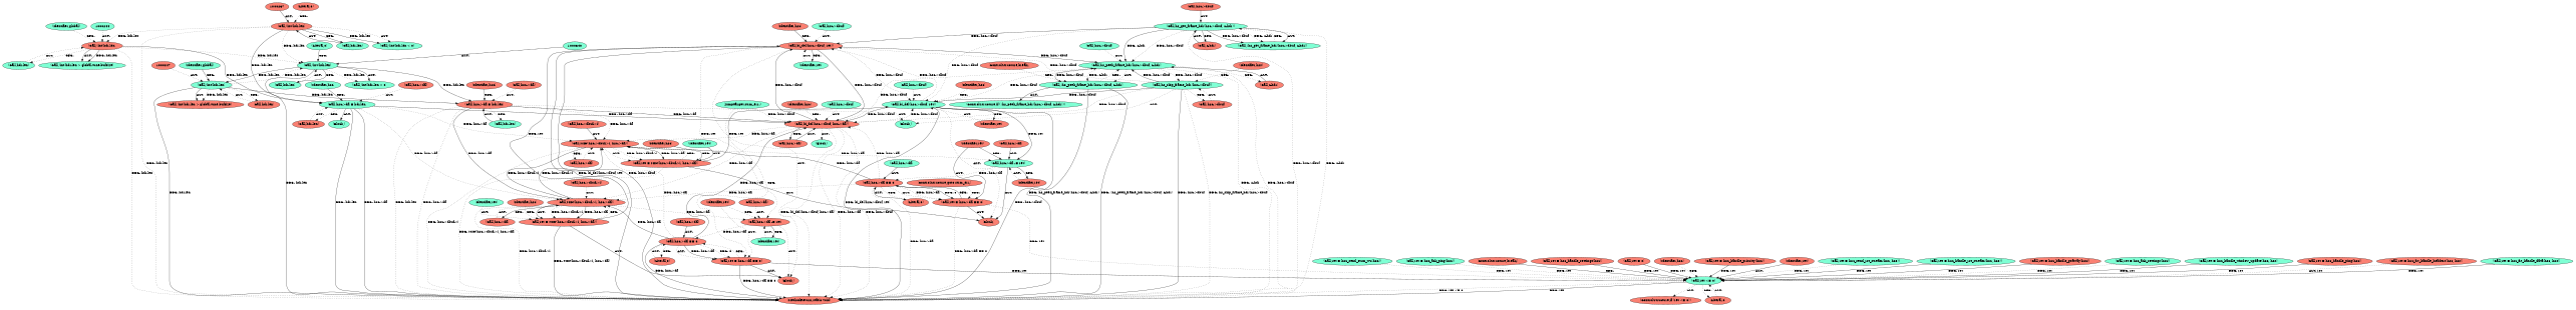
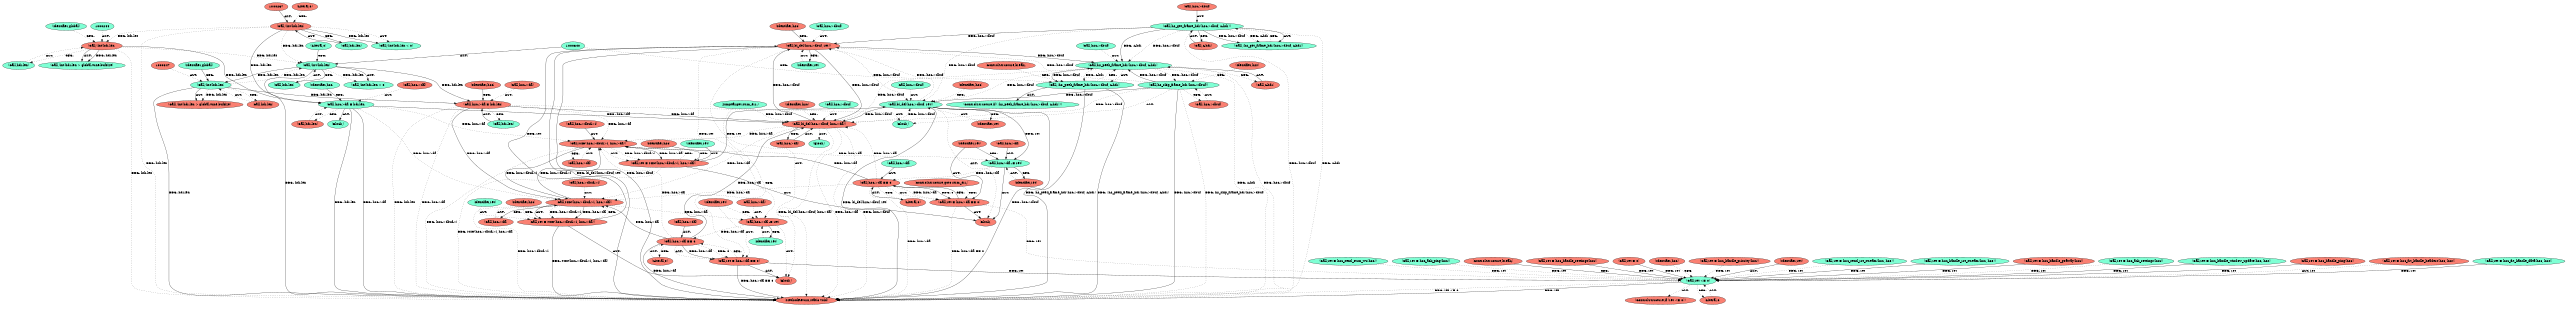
  digraph {
    node [fillcolor=salmon style=filled]
    edge [style=dotted]
    n1 [label="(Call,bi_del(h2c->dbuf, ret))"]
    n2 [fillcolor=aquamarine label="(Call,h2_peek_frame_hdr(h2c->dbuf, &hdr))"]
    n3 [fillcolor=aquamarine label="(Call,bi_del(h2c->dbuf, ret))"]
    n4 [label="(Call,bi_del(h2c->dbuf, h2c->dfl))"]
    n5 [label="(Call,h2c->dfl -= ret)"]
    n6 [label="(MethodReturn,static void)"]
    n7 [fillcolor=aquamarine label="(Identifier,ret)"]
    n8 [label="(Block,)"]
    n9 [fillcolor=aquamarine label="(Call,h2_skip_frame_hdr(h2c->dbuf))"]
    n10 [fillcolor=aquamarine label="(Call,!h2_peek_frame_hdr(h2c->dbuf, &hdr))"]
    n11 [label="(Call,&hdr)"]
    n12 [fillcolor=aquamarine label="(Call,h2c->dfl -= ret)"]
    n13 [label="(Block,)"]
    n14 [label="(Identifier,ret)"]
    n15 [label="(Call,MIN(h2c->dbuf->i, h2c->dfl))"]
    n16 [label="(Call,MIN(h2c->dbuf->i, h2c->dfl))"]
    n17 [label="(Call,h2c->dfl)"]
    n18 [fillcolor=aquamarine label="(Block,)"]
    n19 [label="(Call,h2c->dfl == 0)"]
    n20 [fillcolor=aquamarine label="(Identifier,ret)"]
    n21 [fillcolor=aquamarine label="(Block,)"]
    n22 [label="(Call,h2c->dbuf)"]
    n23 [fillcolor=aquamarine label="(ControlStructure,if (!h2_peek_frame_hdr(h2c->dbuf, &hdr)))"]
    n24 [fillcolor=aquamarine label="(Call,h2_get_frame_hdr(h2c->dbuf, &hdr))"]
    n25 [label="(Call,&hdr)"]
    n26 [fillcolor=aquamarine label="(Call,!h2_get_frame_hdr(h2c->dbuf, &hdr))"]
    n27 [label="(Call,h2c->dfl == 0)"]
    n28 [label="(Identifier,ret)"]
    n29 [label="(Call,ret = MIN(h2c->dbuf->i, h2c->dfl))"]
    n30 [label="(Call,h2c->dfl)"]
    n31 [label="(Call,ret = MIN(h2c->dbuf->i, h2c->dfl))"]
    n32 [label="(Call,h2c->dfl)"]
    n33 [label="(Call,ret = h2c->dfl == 0)"]
    n34 [label="(Literal,0)"]
    n35 [fillcolor=aquamarine label="(Call,ret <= 0)"]
    n36 [fillcolor=aquamarine label="(Call,h2c->dfl = hdr.len)"]
    n37 [fillcolor=aquamarine label="(Block,)"]
    n38 [label="(Call,hdr.len)"]
    n39 [label="(Call,(int)hdr.len)"]
    n40 [label="(Call,(int)hdr.len)"]
    n41 [fillcolor=aquamarine label="(Call,(int)hdr.len)"]
    n42 [fillcolor=aquamarine label="(Call,hdr.len)"]
    n43 [fillcolor=aquamarine label="(Call,(int)hdr.len < 0)"]
    n44 [fillcolor=aquamarine label="(Call,(int)hdr.len > global.tune.bufsize)"]
    n45 [fillcolor=aquamarine label="(Call,hdr.len)"]
    n46 [label="(Call,h2c->dfl = hdr.len)"]
    n47 [fillcolor=aquamarine label="(Call,(int)hdr.len)"]
    n48 [fillcolor=aquamarine label="(Call,(int)hdr.len < 0)"]
    n49 [fillcolor=aquamarine label="(Call,hdr.len)"]
    n50 [fillcolor=aquamarine label="(Call,hdr.len)"]
    n51 [label="(Call,(int)hdr.len > global.tune.bufsize)"]
    n52 [label="(Call,hdr.len)"]
    n53 [label="(Call,ret = h2c->dfl == 0)"]
    n54 [label="(Literal,0)"]
    n55 [label="(Literal,0)"]
    n56 [label="(ControlStructure,if (ret <= 0))"]
    n57 [fillcolor=aquamarine label="(Identifier,global)"]
    n58 [label="(Call,ret = h2c_handle_settings(h2c))"]
    n59 [label="(Call,ret = 0)"]
    n60 [label="(Identifier,h2c)"]
    n61 [label="(Identifier,h2c)"]
    n62 [label="(Literal,0)"]
    n63 [label="(Identifier,h2c)"]
    n64 [label="(Call,h2c->dbuf)"]
    n65 [fillcolor=aquamarine label="(Identifier,ret)"]
    n66 [label="(Identifier,h2c)"]
    n67 [label="(Call,ret = h2c_handle_priority(h2c))"]
    n68 [label="(Identifier,ret)"]
    n69 [label="(Identifier,h2c)"]
    n70 [label="(Identifier,ret)"]
    n71 [fillcolor=aquamarine label="(Call,ret = h2c_send_rst_stream(h2c, h2s))"]
    n72 [fillcolor=aquamarine label="(Call,ret = h2c_handle_rst_stream(h2c, h2s))"]
    n73 [label="(Call,h2c->dfl)"]
    n74 [label="(Call,ret = h2c_handle_goaway(h2c))"]
    n75 [label="(Call,h2c->dbuf->i)"]
    n76 [fillcolor=aquamarine label="(Call,h2c->dbuf)"]
    n77 [label="(Call,h2c->dfl)"]
    n78 [fillcolor=aquamarine label="(Call,h2c->dbuf)"]
    n79 [label="(Identifier,ret)"]
    n80 [label="(Identifier,h2c)"]
    n81 [fillcolor=aquamarine label="(Call,ret = h2c_ack_settings(h2c))"]
    n82 [fillcolor=aquamarine label="(Call,h2c->dbuf)"]
    n83 [label="(Call,h2c->dfl)"]
    n84 [fillcolor=aquamarine label="(Literal,0)"]
    n85 [fillcolor=aquamarine label="(Call,ret = h2c_handle_window_update(h2c, h2s))"]
    n86 [label="(Identifier,h2c)"]
    n87 [label="(Call,h2c->dfl)"]
    n88 [label="(Call,ret = h2c_handle_ping(h2c))"]
    n89 [label="(Call,h2c->dfl)"]
    n90 [fillcolor=aquamarine label="(Call,h2c->dfl)"]
    n91 [label="(Call,h2c->dbuf->i)"]
    n92 [label="(Call,ret = h2c_frt_handle_headers(h2c, h2s))"]
    n93 [fillcolor=aquamarine label="(Call,ret = h2c_frt_handle_data(h2c, h2s))"]
    n94 [fillcolor=aquamarine label="(JumpTarget,strm_err:)"]
    n95 [fillcolor=aquamarine label="(Call,h2c->dbuf)"]
    n96 [fillcolor=aquamarine label="(Call,ret = h2c_send_strm_wu(h2c))"]
    n97 [fillcolor=aquamarine label="(Call,ret = h2c_ack_ping(h2c))"]
    n98 [label="(ControlStructure,break;)"]
    n99 [fillcolor=aquamarine label="(Identifier,h2c)"]
    n100 [label="(Identifier,h2s)"]
    n101 [label="(ControlStructure,break;)"]
    n102 [fillcolor=aquamarine label="(Identifier,global)"]
    n103 [fillcolor=aquamarine label="(Identifier,ret)"]
    n104 [label="(ControlStructure,goto strm_err;)"]
    1000237
    1000244 [fillcolor=aquamarine]
    1000347
    1000340 [fillcolor=aquamarine]
    n1 -> n2 [label="DDG: h2c->dbuf" style=solid]
    n1 -> n3 [label="DDG: h2c->dbuf"]
    n1 -> n4 [label="DDG: h2c->dbuf" style=solid]
    n1 -> n5 [label="DDG: ret"]
    n1 -> n6 [label="DDG: bi_del(h2c->dbuf, ret)" style=solid]
    n1 -> n6 [label="DDG: h2c->dbuf" style=solid]
    n1 -> n7 [label="CFG: " style=solid]
    n1 -> n8 [label="AST: "]
    n2 -> n6 [label="DDG: &hdr"]
    n2 -> n6 [label="DDG: h2c->dbuf"]
    n2 -> n9 [label="DDG: h2c->dbuf"]
    n2 -> n10 [label="AST: "]
    n2 -> n10 [label="DDG: h2c->dbuf" style=solid]
    n2 -> n10 [label="DDG: &hdr"]
    n2 -> n11 [label="CFG: "]
    n3 -> n1 [label="DDG: h2c->dbuf"]
    n3 -> n2 [label="DDG: h2c->dbuf"]
    n3 -> n4 [label="DDG: h2c->dbuf" style=solid]
    n3 -> n6 [label="DDG: bi_del(h2c->dbuf, ret)" style=solid]
    n3 -> n6 [label="DDG: h2c->dbuf" style=solid]
    n3 -> n12 [label="DDG: ret" style=solid]
    n3 -> n13 [label="AST: "]
    n3 -> n14 [label="CFG: " style=solid]
    n4 -> n1 [label="DDG: h2c->dbuf" style=solid]
    n4 -> n2 [label="DDG: h2c->dbuf"]
    n4 -> n3 [label="DDG: h2c->dbuf"]
    n4 -> n6 [label="DDG: h2c->dfl"]
    n4 -> n6 [label="DDG: h2c->dbuf"]
    n4 -> n6 [label="DDG: bi_del(h2c->dbuf, h2c->dfl)"]
    n4 -> n15 [label="DDG: h2c->dfl"]
    n4 -> n16 [label="DDG: h2c->dfl"]
    n4 -> n17 [label="CFG: " style=solid]
    n4 -> n18 [label="AST: "]
    n5 -> n8 [label="AST: "]
    n5 -> n19 [label="DDG: h2c->dfl"]
    n5 -> n20 [label="CFG: " style=solid]
    n7 -> n1 [label="AST: "]
    n9 -> n1 [label="DDG: h2c->dbuf"]
    n9 -> n2 [label="DDG: h2c->dbuf" style=solid]
    n9 -> n3 [label="DDG: h2c->dbuf" style=solid]
    n9 -> n4 [label="DDG: h2c->dbuf"]
    n9 -> n6 [label="DDG: h2c->dbuf" style=solid]
    n9 -> n6 [label="DDG: h2_skip_frame_hdr(h2c->dbuf)"]
    n9 -> n21 [label="AST: "]
    n9 -> n22 [label="CFG: "]
    n10 -> n2 [label="CFG: "]
    n10 -> n6 [label="DDG: !h2_peek_frame_hdr(h2c->dbuf, &hdr)" style=solid]
    n10 -> n6 [label="DDG: h2_peek_frame_hdr(h2c->dbuf, &hdr)" style=solid]
    n10 -> n23 [label="AST: " style=solid]
    n11 -> n2 [label="AST: " style=solid]
    n12 -> n13 [label="AST: " style=solid]
    n12 -> n27 [label="DDG: h2c->dfl"]
    n12 -> n28 [label="CFG: " style=solid]
    n14 -> n3 [label="AST: "]
    n15 -> n5 [label="DDG: h2c->dfl"]
    n15 -> n6 [label="DDG: h2c->dbuf->i"]
    n15 -> n16 [label="DDG: h2c->dbuf->i" style=solid]
    n15 -> n29 [label="AST: " style=solid]
    n15 -> n29 [label="DDG: h2c->dbuf->i"]
    n15 -> n29 [label="DDG: h2c->dfl" style=solid]
    n15 -> n30 [label="CFG: " style=solid]
    n16 -> n6 [label="DDG: h2c->dbuf->i"]
    n16 -> n12 [label="DDG: h2c->dfl"]
    n16 -> n15 [label="DDG: h2c->dbuf->i" style=solid]
    n16 -> n31 [label="AST: "]
    n16 -> n31 [label="DDG: h2c->dbuf->i"]
    n16 -> n31 [label="DDG: h2c->dfl" style=solid]
    n16 -> n32 [label="CFG: "]
    n17 -> n4 [label="AST: " style=solid]
    n19 -> n4 [label="DDG: h2c->dfl" style=solid]
    n19 -> n6 [label="DDG: h2c->dfl" style=solid]
    n19 -> n15 [label="DDG: h2c->dfl" style=solid]
    n19 -> n16 [label="DDG: h2c->dfl"]
    n19 -> n33 [label="AST: "]
    n19 -> n33 [label="DDG: h2c->dfl" style=solid]
    n19 -> n33 [label="DDG: 0"]
    n19 -> n34 [label="CFG: "]
    n20 -> n5 [label="AST: "]
    n22 -> n9 [label="AST: "]
    n24 -> n1 [label="DDG: h2c->dbuf" style=solid]
    n24 -> n2 [label="DDG: h2c->dbuf"]
    n24 -> n2 [label="DDG: &hdr" style=solid]
    n24 -> n3 [label="DDG: h2c->dbuf"]
    n24 -> n6 [label="DDG: h2c->dbuf"]
    n24 -> n6 [label="DDG: &hdr"]
    n24 -> n25 [label="CFG: " style=solid]
    n24 -> n26 [label="AST: " style=solid]
    n24 -> n26 [label="DDG: h2c->dbuf" style=solid]
    n24 -> n26 [label="DDG: &hdr"]
    n25 -> n24 [label="AST: " style=solid]
    n26 -> n24 [label="CFG: "]
    n27 -> n4 [label="DDG: h2c->dfl"]
    n27 -> n6 [label="DDG: h2c->dfl"]
    n27 -> n15 [label="DDG: h2c->dfl"]
    n27 -> n16 [label="DDG: h2c->dfl" style=solid]
    n27 -> n53 [label="AST: "]
    n27 -> n53 [label="DDG: h2c->dfl"]
    n27 -> n53 [label="DDG: 0" style=solid]
    n27 -> n54 [label="CFG: "]
    n28 -> n12 [label="AST: "]
    n29 -> n1 [label="DDG: ret" style=solid]
    n29 -> n6 [label="DDG: MIN(h2c->dbuf->i, h2c->dfl)" style=solid]
    n29 -> n8 [label="AST: " style=solid]
    n29 -> n15 [label="CFG: "]
    n30 -> n15 [label="AST: "]
    n31 -> n3 [label="DDG: ret" style=solid]
    n31 -> n6 [label="DDG: MIN(h2c->dbuf->i, h2c->dfl)"]
    n31 -> n13 [label="AST: " style=solid]
    n31 -> n16 [label="CFG: "]
    n32 -> n16 [label="AST: "]
    n33 -> n6 [label="DDG: h2c->dfl == 0" style=solid]
    n33 -> n8 [label="AST: " style=solid]
    n33 -> n19 [label="CFG: "]
    n33 -> n35 [label="DDG: ret" style=solid]
    n34 -> n19 [label="AST: "]
    n35 -> n6 [label="DDG: ret <= 0"]
    n35 -> n6 [label="DDG: ret" style=solid]
    n35 -> n55 [label="CFG: "]
    n35 -> n56 [label="AST: "]
    n36 -> n4 [label="DDG: h2c->dfl" style=solid]
    n36 -> n6 [label="DDG: hdr.len" style=solid]
    n36 -> n6 [label="DDG: h2c->dfl" style=solid]
    n36 -> n15 [label="DDG: h2c->dfl"]
    n36 -> n16 [label="DDG: h2c->dfl"]
    n36 -> n37 [label="AST: " style=solid]
    n36 -> n38 [label="CFG: "]
    n38 -> n36 [label="AST: "]
    n39 -> n6 [label="DDG: hdr.len"]
    n39 -> n36 [label="DDG: hdr.len" style=solid]
    n39 -> n40 [label="DDG: hdr.len"]
    n39 -> n41 [label="DDG: hdr.len"]
    n39 -> n42 [label="CFG: " style=solid]
    n39 -> n43 [label="AST: "]
    n39 -> n43 [label="DDG: hdr.len" style=solid]
    n40 -> n6 [label="DDG: hdr.len"]
    n40 -> n36 [label="DDG: hdr.len" style=solid]
    n40 -> n41 [label="DDG: hdr.len"]
    n40 -> n44 [label="AST: " style=solid]
    n40 -> n44 [label="DDG: hdr.len" style=solid]
    n40 -> n45 [label="CFG: "]
    n41 -> n6 [label="DDG: hdr.len" style=solid]
    n41 -> n46 [label="DDG: hdr.len" style=solid]
    n41 -> n47 [label="DDG: hdr.len" style=solid]
    n41 -> n48 [label="AST: " style=solid]
    n41 -> n48 [label="DDG: hdr.len"]
    n41 -> n49 [label="CFG: " style=solid]
    n42 -> n39 [label="AST: " style=solid]
    n45 -> n40 [label="AST: "]
    n46 -> n4 [label="DDG: h2c->dfl" style=solid]
    n46 -> n6 [label="DDG: hdr.len"]
    n46 -> n6 [label="DDG: h2c->dfl"]
    n46 -> n15 [label="DDG: h2c->dfl" style=solid]
    n46 -> n16 [label="DDG: h2c->dfl"]
    n46 -> n21 [label="AST: "]
    n46 -> n50 [label="CFG: "]
    n47 -> n6 [label="DDG: hdr.len" style=solid]
    n47 -> n41 [label="DDG: hdr.len"]
    n47 -> n46 [label="DDG: hdr.len" style=solid]
    n47 -> n51 [label="AST: " style=solid]
    n47 -> n51 [label="DDG: hdr.len"]
    n47 -> n52 [label="CFG: "]
    n49 -> n41 [label="AST: "]
    n50 -> n46 [label="AST: " style=solid]
    n52 -> n47 [label="AST: "]
    n53 -> n6 [label="DDG: h2c->dfl == 0"]
    n53 -> n13 [label="AST: " style=solid]
    n53 -> n27 [label="CFG: " style=solid]
    n53 -> n35 [label="DDG: ret"]
    n54 -> n27 [label="AST: " style=solid]
    n55 -> n35 [label="AST: "]
    n57 -> n40 [label="CFG: "]
    n58 -> n35 [label="DDG: ret" style=solid]
    n59 -> n35 [label="DDG: ret" style=solid]
    n60 -> n1 [label="CFG: " style=solid]
    n61 -> n4 [label="CFG: "]
    n62 -> n39 [label="CFG: "]
    n63 -> n35 [label="CFG: "]
    n64 -> n24 [label="AST: " style=solid]
    n65 -> n31 [label="AST: " style=solid]
    n66 -> n31 [label="CFG: " style=solid]
-   n67 -> n35 [label="DDG: ret" style=solid]
+   n67 -> n35 [label="DDG: ret"]
    n68 -> n35 [label="AST: " style=solid]
    n69 -> n46 [label="CFG: " style=solid]
    n70 -> n12 [label="CFG: " style=solid]
    n70 -> n53 [label="AST: " style=solid]
    n71 -> n35 [label="DDG: ret"]
    n72 -> n35 [label="DDG: ret" style=solid]
    n73 -> n19 [label="AST: " style=solid]
    n74 -> n35 [label="DDG: ret" style=solid]
    n75 -> n16 [label="AST: " style=solid]
    n76 -> n3 [label="AST: "]
    n77 -> n5 [label="AST: "]
    n78 -> n2 [label="AST: "]
    n79 -> n5 [label="CFG: "]
    n79 -> n33 [label="AST: "]
    n80 -> n3 [label="CFG: "]
    n81 -> n35 [label="DDG: ret"]
    n82 -> n1 [label="AST: "]
    n83 -> n12 [label="AST: " style=solid]
    n84 -> n41 [label="CFG: " style=solid]
    n85 -> n35 [label="DDG: ret" style=solid]
    n86 -> n29 [label="CFG: "]
    n87 -> n46 [label="AST: "]
    n88 -> n35 [label="DDG: ret" style=solid]
    n89 -> n36 [label="AST: "]
    n90 -> n27 [label="AST: " style=solid]
    n91 -> n15 [label="AST: "]
    n92 -> n35 [label="AST: ret"]
    n93 -> n35 [label="DDG: ret" style=solid]
    n94 -> n4 [label="DDG: h2c->dbuf"]
    n94 -> n33 [label="CFG: "]
    n95 -> n4 [label="AST: "]
    n96 -> n35 [label="DDG: ret"]
    n97 -> n35 [label="DDG: ret"]
    n98 -> n35 [label="CFG: " style=solid]
    n99 -> n36 [label="CFG: " style=solid]
    n100 -> n9 [label="CFG: "]
    n101 -> n10 [label="CFG: "]
    n102 -> n47 [label="CFG: " style=solid]
    n103 -> n29 [label="AST: "]
    n104 -> n53 [label="CFG: "]
    1000237 -> n39 [label="AST: " style=solid]
    1000244 -> n40 [label="AST: "]
    1000347 -> n47 [label="AST: "]
+   1000340 -> n10 [label="CFG: "]
    1000340 -> n41 [label="AST: " style=solid]
  }
